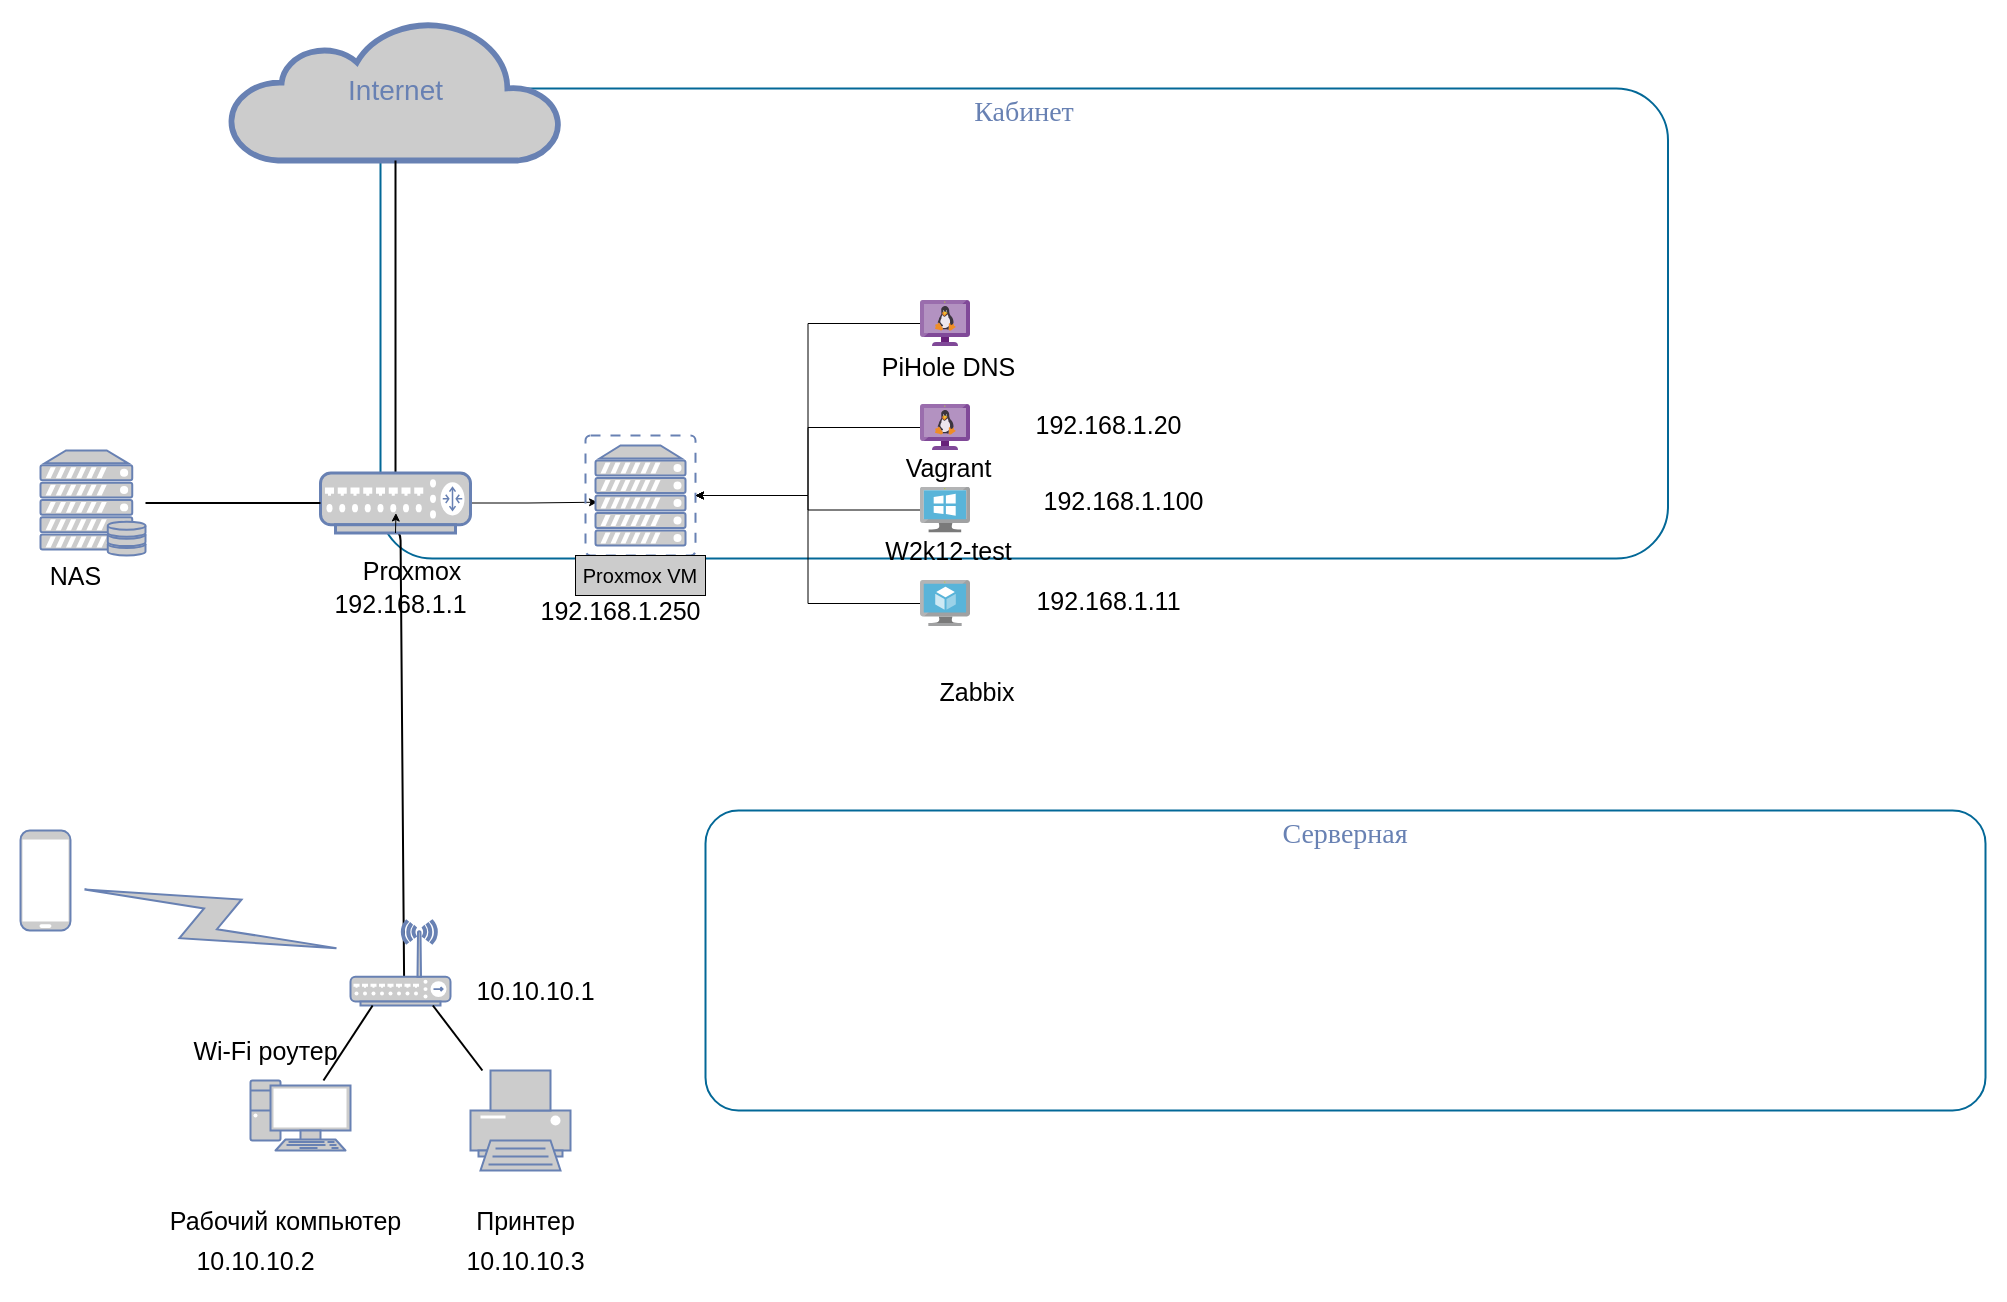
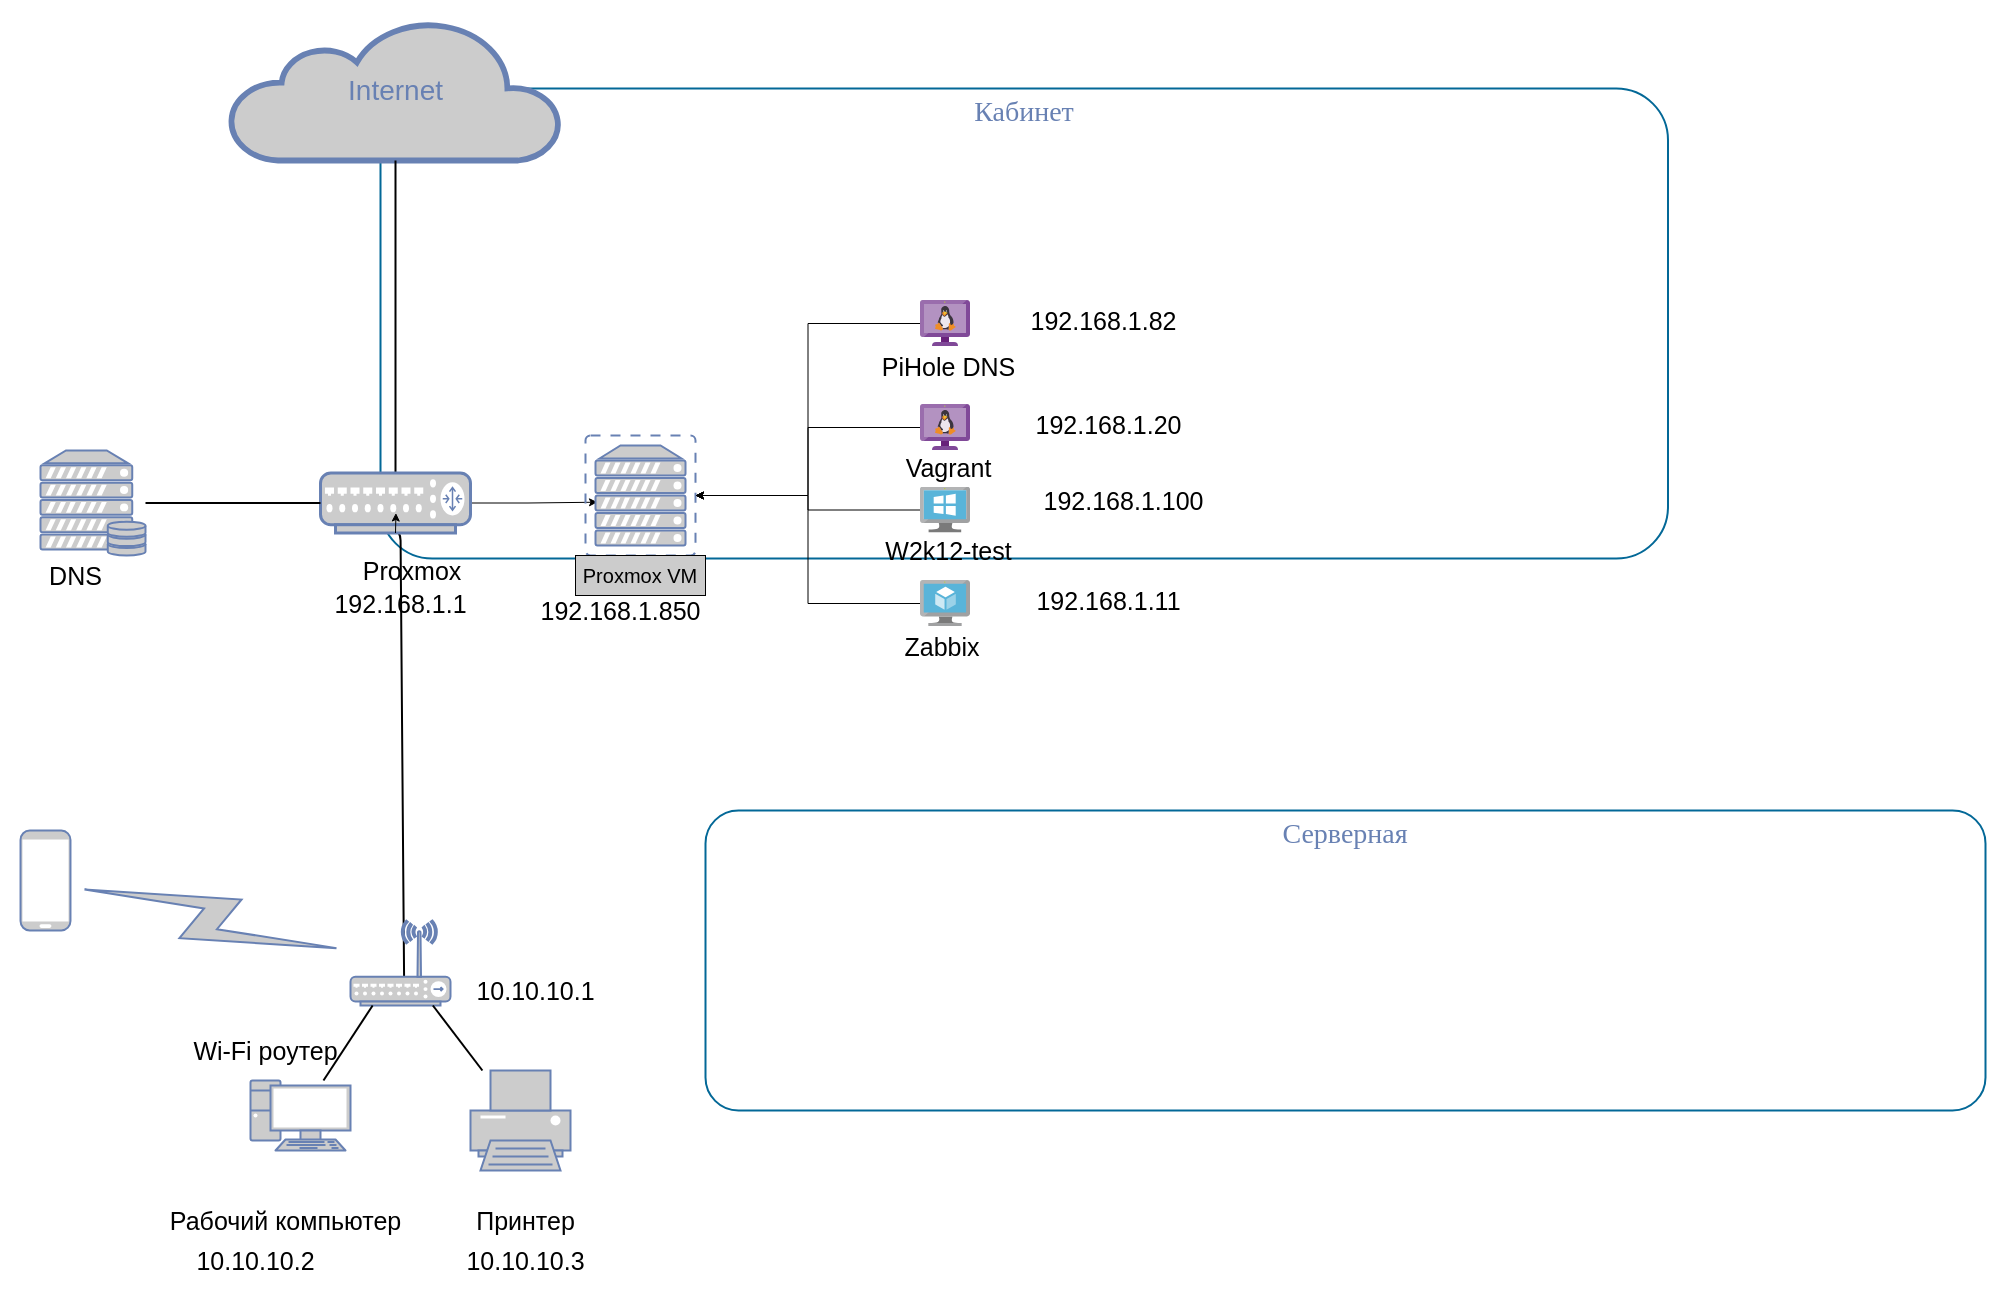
  <mxCell id="0" value="" />
  <mxCell id="1" parent="0" />
  <mxCell id="2" value="Кабинет" style="rounded=1;whiteSpace=wrap;html=1;shadow=0;comic=0;strokeColor=#036897;strokeWidth=2;fillColor=none;fontFamily=Verdana;fontSize=28;fontColor=#6881B3;align=center;arcSize=11;verticalAlign=top;" parent="1" vertex="1"><mxGeometry x="380" y="88" width="1287.5" height="470" as="geometry" /></mxCell>
  <mxCell id="3" style="edgeStyle=none;html=1;labelBackgroundColor=none;endArrow=none;endFill=0;strokeWidth=2;fontFamily=Verdana;fontSize=15;fontColor=#036897;exitX=0.537;exitY=0.824;exitDx=0;exitDy=0;exitPerimeter=0;entryX=0;entryY=0.5;entryDx=0;entryDy=0;entryPerimeter=0;" parent="1" source="6" target="14" edge="1"><mxGeometry relative="1" as="geometry"><mxPoint x="1300" y="837" as="targetPoint" /><mxPoint x="1070" y="827.143" as="sourcePoint" /><Array as="points"><mxPoint x="400" y="530" /></Array></mxGeometry></mxCell>
  <mxCell id="4" value="" style="fontColor=#0066CC;verticalAlign=top;verticalLabelPosition=bottom;labelPosition=center;align=center;html=1;fillColor=#CCCCCC;strokeColor=#6881B3;gradientColor=none;gradientDirection=north;strokeWidth=2;shape=mxgraph.networks.pc;rounded=0;shadow=0;comic=0;" parent="1" vertex="1"><mxGeometry x="250" y="1080" width="100" height="70" as="geometry" /></mxCell>
  <mxCell id="5" value="" style="fontColor=#0066CC;verticalAlign=top;verticalLabelPosition=bottom;labelPosition=center;align=center;html=1;fillColor=#CCCCCC;strokeColor=#6881B3;gradientColor=none;gradientDirection=north;strokeWidth=2;shape=mxgraph.networks.printer;rounded=0;shadow=0;comic=0;" parent="1" vertex="1"><mxGeometry x="470" y="1070" width="100" height="100" as="geometry" /></mxCell>
  <mxCell id="6" value="" style="fontColor=#0066CC;verticalAlign=top;verticalLabelPosition=bottom;labelPosition=center;align=center;html=1;fillColor=#CCCCCC;strokeColor=#6881B3;gradientColor=none;gradientDirection=north;strokeWidth=2;shape=mxgraph.networks.wireless_hub;rounded=0;shadow=0;comic=0;" parent="1" vertex="1"><mxGeometry x="350" y="920" width="100" height="85" as="geometry" /></mxCell>
  <mxCell id="7" style="edgeStyle=none;html=1;labelBackgroundColor=none;endArrow=none;endFill=0;strokeWidth=2;fontFamily=Verdana;fontSize=15;fontColor=#036897;" parent="1" source="4" target="6" edge="1"><mxGeometry relative="1" as="geometry"><mxPoint x="350" y="1040" as="targetPoint" /></mxGeometry></mxCell>
  <mxCell id="8" style="edgeStyle=none;html=1;labelBackgroundColor=none;endArrow=none;endFill=0;strokeWidth=2;fontFamily=Verdana;fontSize=15;fontColor=#036897;" parent="1" source="5" target="6" edge="1"><mxGeometry relative="1" as="geometry" /></mxCell>
  <mxCell id="9" value="" style="html=1;fillColor=#CCCCCC;strokeColor=#6881B3;gradientColor=none;gradientDirection=north;strokeWidth=2;shape=mxgraph.networks.comm_link_edge;html=1;labelBackgroundColor=none;endArrow=none;endFill=0;fontFamily=Verdana;fontSize=20;" parent="1" source="6" target="10" edge="1"><mxGeometry width="100" height="100" relative="1" as="geometry"><mxPoint x="600" y="1020" as="sourcePoint" /><mxPoint x="303" y="933" as="targetPoint" /></mxGeometry></mxCell>
  <mxCell id="10" value="" style="fontColor=#0066CC;verticalAlign=top;verticalLabelPosition=bottom;labelPosition=center;align=center;html=1;fillColor=#CCCCCC;strokeColor=#6881B3;gradientColor=none;gradientDirection=north;strokeWidth=2;shape=mxgraph.networks.mobile;rounded=0;shadow=0;comic=0;" parent="1" vertex="1"><mxGeometry x="20" y="830" width="50" height="100" as="geometry" /></mxCell>
  <mxCell id="11" value="Internet" style="html=1;fillColor=#CCCCCC;strokeColor=#6881B3;gradientColor=none;gradientDirection=north;strokeWidth=2;shape=mxgraph.networks.cloud;fontColor=#6881B3;rounded=0;shadow=0;comic=0;align=center;fontSize=28;" parent="1" vertex="1"><mxGeometry x="230" y="20" width="330" height="140" as="geometry" /></mxCell>
  <mxCell id="12" style="edgeStyle=none;html=1;labelBackgroundColor=none;endArrow=none;endFill=0;strokeWidth=2;fontFamily=Verdana;fontSize=28;fontColor=#6881B3;" parent="1" source="14" target="11" edge="1"><mxGeometry relative="1" as="geometry" /></mxCell>
  <mxCell id="13" style="edgeStyle=orthogonalEdgeStyle;rounded=0;orthogonalLoop=1;jettySize=auto;html=1;entryX=0.109;entryY=0.556;entryDx=0;entryDy=0;entryPerimeter=0;" edge="1" parent="1" source="14" target="18"><mxGeometry relative="1" as="geometry" /></mxCell>
  <mxCell id="14" value="" style="fontColor=#0066CC;verticalAlign=top;verticalLabelPosition=bottom;labelPosition=center;align=center;html=1;fillColor=#CCCCCC;strokeColor=#6881B3;gradientColor=none;gradientDirection=north;strokeWidth=2;shape=mxgraph.networks.router;rounded=0;shadow=0;comic=0;perimeterSpacing=0;" parent="1" vertex="1"><mxGeometry x="320" y="472.5" width="150" height="60" as="geometry" /></mxCell>
  <mxCell id="15" style="edgeStyle=none;html=1;labelBackgroundColor=none;endArrow=none;endFill=0;strokeWidth=2;fontFamily=Verdana;fontSize=28;fontColor=#6881B3;" parent="1" source="16" target="14" edge="1"><mxGeometry relative="1" as="geometry"><mxPoint x="1240" y="767" as="targetPoint" /></mxGeometry></mxCell>
  <mxCell id="16" value="" style="fontColor=#0066CC;verticalAlign=top;verticalLabelPosition=bottom;labelPosition=center;align=center;html=1;fillColor=#CCCCCC;strokeColor=#6881B3;gradientColor=none;gradientDirection=north;strokeWidth=2;shape=mxgraph.networks.server_storage;rounded=0;shadow=0;comic=0;" parent="1" vertex="1"><mxGeometry x="40" y="450" width="105" height="105" as="geometry" /></mxCell>
  <mxCell id="17" style="edgeStyle=orthogonalEdgeStyle;rounded=0;orthogonalLoop=1;jettySize=auto;html=1;exitX=0.5;exitY=1;exitDx=0;exitDy=0;exitPerimeter=0;entryX=0.503;entryY=0.667;entryDx=0;entryDy=0;entryPerimeter=0;" edge="1" parent="1" source="14" target="14"><mxGeometry relative="1" as="geometry" /></mxCell>
  <mxCell id="18" value="" style="fontColor=#0066CC;verticalAlign=top;verticalLabelPosition=bottom;labelPosition=center;align=center;html=1;outlineConnect=0;fillColor=#CCCCCC;strokeColor=#6881B3;gradientColor=none;gradientDirection=north;strokeWidth=2;shape=mxgraph.networks.virtual_server;" vertex="1" parent="1"><mxGeometry x="585" y="435" width="110" height="120" as="geometry" /></mxCell>
  <mxCell id="19" value="&lt;font style=&quot;font-size: 20px;&quot;&gt;Proxmox VM&lt;/font&gt;" style="rounded=0;whiteSpace=wrap;html=1;fillColor=#cccccc;" vertex="1" parent="1"><mxGeometry x="575" y="555" width="130" height="40" as="geometry" /></mxCell>
  <mxCell id="20" style="edgeStyle=orthogonalEdgeStyle;rounded=0;orthogonalLoop=1;jettySize=auto;html=1;entryX=1;entryY=0.5;entryDx=0;entryDy=0;entryPerimeter=0;fontSize=25;" edge="1" parent="1" source="21" target="18"><mxGeometry relative="1" as="geometry" /></mxCell>
  <mxCell id="21" value="" style="sketch=0;aspect=fixed;html=1;points=[];align=center;image;fontSize=12;image=img/lib/mscae/VM_Linux_Non_Azure.svg;" vertex="1" parent="1"><mxGeometry x="920" y="404" width="50" height="46" as="geometry" /></mxCell>
  <mxCell id="22" style="edgeStyle=orthogonalEdgeStyle;rounded=0;orthogonalLoop=1;jettySize=auto;html=1;fontSize=20;" edge="1" parent="1" source="23" target="18"><mxGeometry relative="1" as="geometry" /></mxCell>
  <mxCell id="23" value="" style="sketch=0;aspect=fixed;html=1;points=[];align=center;image;fontSize=12;image=img/lib/mscae/VirtualMachineWindows.svg;" vertex="1" parent="1"><mxGeometry x="920" y="486.5" width="50" height="46" as="geometry" /></mxCell>
  <mxCell id="24" style="edgeStyle=orthogonalEdgeStyle;rounded=0;orthogonalLoop=1;jettySize=auto;html=1;entryX=1;entryY=0.5;entryDx=0;entryDy=0;entryPerimeter=0;fontSize=20;" edge="1" parent="1" source="25" target="18"><mxGeometry relative="1" as="geometry" /></mxCell>
  <mxCell id="25" value="" style="sketch=0;aspect=fixed;html=1;points=[];align=center;image;fontSize=12;image=img/lib/mscae/Virtual_Machine.svg;" vertex="1" parent="1"><mxGeometry x="920" y="580" width="50" height="46" as="geometry" /></mxCell>
  <mxCell id="26" style="edgeStyle=orthogonalEdgeStyle;rounded=0;orthogonalLoop=1;jettySize=auto;html=1;entryX=1;entryY=0.5;entryDx=0;entryDy=0;entryPerimeter=0;fontSize=20;" edge="1" parent="1" source="27" target="18"><mxGeometry relative="1" as="geometry" /></mxCell>
  <mxCell id="27" value="" style="sketch=0;aspect=fixed;html=1;points=[];align=center;image;fontSize=12;image=img/lib/mscae/VM_Linux_Non_Azure.svg;" vertex="1" parent="1"><mxGeometry x="920" y="300" width="50" height="46" as="geometry" /></mxCell>
  <mxCell id="28" value="&lt;font style=&quot;font-size: 25px;&quot;&gt;PiHole DNS&lt;/font&gt;" style="text;html=1;align=center;verticalAlign=middle;resizable=0;points=[];autosize=1;strokeColor=none;fillColor=none;fontSize=20;" vertex="1" parent="1"><mxGeometry x="867.5" y="346" width="160" height="40" as="geometry" /></mxCell>
  <mxCell id="29" value="&lt;span style=&quot;font-size: 25px;&quot;&gt;Vagrant&lt;/span&gt;" style="text;html=1;align=center;verticalAlign=middle;resizable=0;points=[];autosize=1;strokeColor=none;fillColor=none;fontSize=20;" vertex="1" parent="1"><mxGeometry x="892.5" y="446.5" width="110" height="40" as="geometry" /></mxCell>
  <mxCell id="30" value="&lt;span style=&quot;font-size: 25px;&quot;&gt;W2k12-test&lt;/span&gt;" style="text;html=1;align=center;verticalAlign=middle;resizable=0;points=[];autosize=1;strokeColor=none;fillColor=none;fontSize=20;" vertex="1" parent="1"><mxGeometry x="872.5" y="530" width="150" height="40" as="geometry" /></mxCell>
- <mxCell id="31" value="&lt;span style=&quot;font-size: 25px;&quot;&gt;Zabbix&amp;nbsp;&lt;/span&gt;" style="text;html=1;align=center;verticalAlign=middle;resizable=0;points=[];autosize=1;strokeColor=none;fillColor=none;fontSize=20;" vertex="1" parent="1"><mxGeometry x="925" y="671" width="110" height="40" as="geometry" /></mxCell>
+ <mxCell id="31" value="&lt;span style=&quot;font-size: 25px;&quot;&gt;Zabbix&amp;nbsp;&lt;/span&gt;" style="text;html=1;align=center;verticalAlign=middle;resizable=0;points=[];autosize=1;strokeColor=none;fillColor=none;fontSize=20;" vertex="1" parent="1"><mxGeometry x="890" y="626" width="110" height="40" as="geometry" /></mxCell>
  <mxCell id="32" value="&lt;span style=&quot;font-size: 25px;&quot;&gt;Proxmox&amp;nbsp;&lt;/span&gt;" style="text;html=1;align=center;verticalAlign=middle;resizable=0;points=[];autosize=1;strokeColor=none;fillColor=none;fontSize=20;" vertex="1" parent="1"><mxGeometry x="355" y="550" width="120" height="40" as="geometry" /></mxCell>
  <mxCell id="33" value="&lt;span style=&quot;font-size: 25px;&quot;&gt;Wi-Fi роутер&lt;/span&gt;" style="text;html=1;align=center;verticalAlign=middle;resizable=0;points=[];autosize=1;strokeColor=none;fillColor=none;fontSize=20;" vertex="1" parent="1"><mxGeometry x="180" y="1030" width="170" height="40" as="geometry" /></mxCell>
  <mxCell id="34" value="&lt;span style=&quot;font-size: 25px;&quot;&gt;Рабочий компьютер&lt;/span&gt;" style="text;html=1;align=center;verticalAlign=middle;resizable=0;points=[];autosize=1;strokeColor=none;fillColor=none;fontSize=20;" vertex="1" parent="1"><mxGeometry x="160" y="1200" width="250" height="40" as="geometry" /></mxCell>
  <mxCell id="35" value="&lt;span style=&quot;font-size: 25px;&quot;&gt;Принтер&lt;/span&gt;" style="text;html=1;align=center;verticalAlign=middle;resizable=0;points=[];autosize=1;strokeColor=none;fillColor=none;fontSize=20;" vertex="1" parent="1"><mxGeometry x="465" y="1200" width="120" height="40" as="geometry" /></mxCell>
- <mxCell id="36" value="&lt;span style=&quot;font-size: 25px;&quot;&gt;NAS&lt;/span&gt;" style="text;html=1;align=center;verticalAlign=middle;resizable=0;points=[];autosize=1;strokeColor=none;fillColor=none;fontSize=20;" vertex="1" parent="1"><mxGeometry x="40" y="555" width="70" height="40" as="geometry" /></mxCell>
+ <mxCell id="36" value="&lt;span style=&quot;font-size: 25px;&quot;&gt;DNS&lt;/span&gt;" style="text;html=1;align=center;verticalAlign=middle;resizable=0;points=[];autosize=1;strokeColor=none;fillColor=none;fontSize=20;" vertex="1" parent="1"><mxGeometry x="40" y="555" width="70" height="40" as="geometry" /></mxCell>
  <mxCell id="37" value="192.168.1.1" style="text;html=1;align=center;verticalAlign=middle;resizable=0;points=[];autosize=1;strokeColor=none;fillColor=none;fontSize=25;" vertex="1" parent="1"><mxGeometry x="320" y="583" width="160" height="40" as="geometry" /></mxCell>
- <mxCell id="38" value="192.168.1.250" style="text;html=1;align=center;verticalAlign=middle;resizable=0;points=[];autosize=1;strokeColor=none;fillColor=none;fontSize=25;" vertex="1" parent="1"><mxGeometry x="530" y="590" width="180" height="40" as="geometry" /></mxCell>
+ <mxCell id="38" value="192.168.1.850" style="text;html=1;align=center;verticalAlign=middle;resizable=0;points=[];autosize=1;strokeColor=none;fillColor=none;fontSize=25;" vertex="1" parent="1"><mxGeometry x="530" y="590" width="180" height="40" as="geometry" /></mxCell>
  <mxCell id="39" value="Серверная" style="rounded=1;whiteSpace=wrap;html=1;shadow=0;comic=0;strokeColor=#036897;strokeWidth=2;fillColor=none;fontFamily=Verdana;fontSize=28;fontColor=#6881B3;align=center;arcSize=11;verticalAlign=top;" vertex="1" parent="1"><mxGeometry x="705" y="810" width="1280" height="300" as="geometry" /></mxCell>
+ <mxCell id="40" value="192.168.1.82" style="text;html=1;align=center;verticalAlign=middle;resizable=0;points=[];autosize=1;strokeColor=none;fillColor=none;fontSize=25;" vertex="1" parent="1"><mxGeometry x="1017.5" y="300" width="170" height="40" as="geometry" /></mxCell>
  <mxCell id="41" value="192.168.1.11" style="text;html=1;align=center;verticalAlign=middle;resizable=0;points=[];autosize=1;strokeColor=none;fillColor=none;fontSize=25;" vertex="1" parent="1"><mxGeometry x="1022.5" y="580" width="170" height="40" as="geometry" /></mxCell>
  <mxCell id="42" value="192.168.1.100" style="text;html=1;align=center;verticalAlign=middle;resizable=0;points=[];autosize=1;strokeColor=none;fillColor=none;fontSize=25;" vertex="1" parent="1"><mxGeometry x="1032.5" y="480" width="180" height="40" as="geometry" /></mxCell>
  <mxCell id="43" value="192.168.1.20" style="text;html=1;align=center;verticalAlign=middle;resizable=0;points=[];autosize=1;strokeColor=none;fillColor=none;fontSize=25;" vertex="1" parent="1"><mxGeometry x="1022.5" y="404" width="170" height="40" as="geometry" /></mxCell>
  <mxCell id="44" value="&lt;span style=&quot;color: rgba(0, 0, 0, 0); font-family: monospace; font-size: 0px; text-align: start;&quot;&gt;12&lt;/span&gt;" style="text;html=1;align=center;verticalAlign=middle;resizable=0;points=[];autosize=1;strokeColor=none;fillColor=none;fontSize=25;" vertex="1" parent="1"><mxGeometry x="240" y="1230" width="20" height="40" as="geometry" /></mxCell>
  <mxCell id="45" value="10.10.10.2" style="text;html=1;align=center;verticalAlign=middle;resizable=0;points=[];autosize=1;strokeColor=none;fillColor=none;fontSize=25;" vertex="1" parent="1"><mxGeometry x="185" y="1240" width="140" height="40" as="geometry" /></mxCell>
  <mxCell id="46" value="10.10.10.3" style="text;html=1;align=center;verticalAlign=middle;resizable=0;points=[];autosize=1;strokeColor=none;fillColor=none;fontSize=25;" vertex="1" parent="1"><mxGeometry x="455" y="1240" width="140" height="40" as="geometry" /></mxCell>
  <mxCell id="47" value="10.10.10.1" style="text;html=1;align=center;verticalAlign=middle;resizable=0;points=[];autosize=1;strokeColor=none;fillColor=none;fontSize=25;" vertex="1" parent="1"><mxGeometry x="465" y="970" width="140" height="40" as="geometry" /></mxCell>
